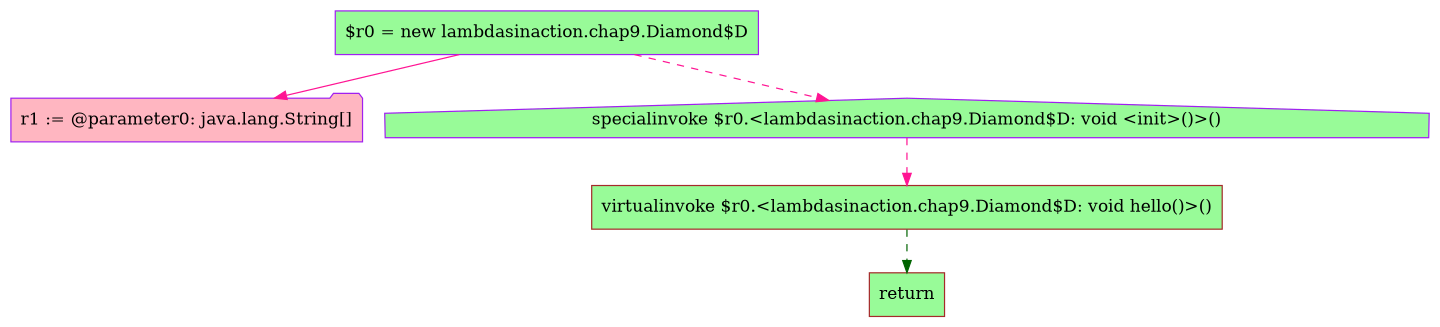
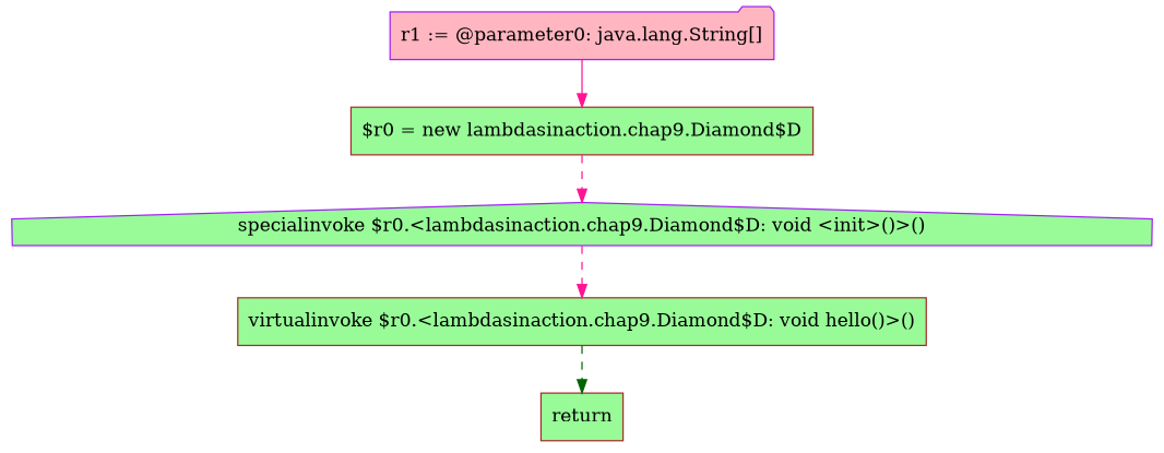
  digraph {
    node [color=purple fillcolor=palegreen shape=box style=filled]
    edge [color=deeppink style=dashed]
    "r1 := @parameter0: java.lang.String[]" [fillcolor=lightpink shape=folder]
-   "$r0 = new lambdasinaction.chap9.Diamond$D"
+   "$r0 = new lambdasinaction.chap9.Diamond$D" [color=brown]
    "specialinvoke $r0.<lambdasinaction.chap9.Diamond$D: void <init>()>()" [shape=house]
    "virtualinvoke $r0.<lambdasinaction.chap9.Diamond$D: void hello()>()" [color=brown]
    return [color=brown]
-   "$r0 = new lambdasinaction.chap9.Diamond$D" -> "r1 := @parameter0: java.lang.String[]" [style=solid]
+   "r1 := @parameter0: java.lang.String[]" -> "$r0 = new lambdasinaction.chap9.Diamond$D" [style=solid]
    "$r0 = new lambdasinaction.chap9.Diamond$D" -> "specialinvoke $r0.<lambdasinaction.chap9.Diamond$D: void <init>()>()"
    "specialinvoke $r0.<lambdasinaction.chap9.Diamond$D: void <init>()>()" -> "virtualinvoke $r0.<lambdasinaction.chap9.Diamond$D: void hello()>()"
    "virtualinvoke $r0.<lambdasinaction.chap9.Diamond$D: void hello()>()" -> return [color=darkgreen]
  }
